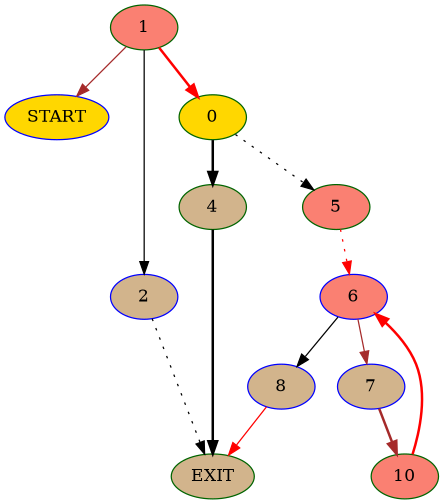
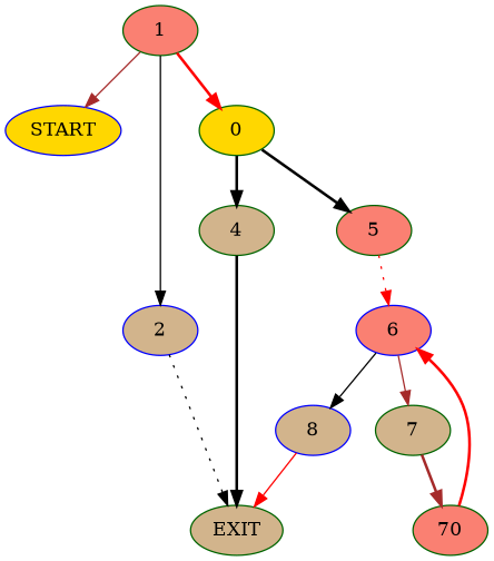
  digraph {
    node [color=darkgreen fillcolor=tan style=filled]
    edge [color=black style=bold]
    n1 [color=blue fillcolor=gold label=START]
    1 [fillcolor=salmon]
    2 [color=blue]
    n4 [fillcolor=gold label=0]
    n5 [label=EXIT]
    4
    5 [fillcolor=salmon]
    6 [color=blue fillcolor=salmon]
-   7 [color=blue]
+   7
    8 [color=blue]
-   10 [fillcolor=salmon]
+   10 [fillcolor=salmon label=70]
    1 -> n1 [color=brown style=solid]
    1 -> 2 [style=solid]
    1 -> n4 [color=red]
    2 -> n5 [style=dotted]
    n4 -> 4
-   n4 -> 5 [style=dotted]
+   n4 -> 5
    4 -> n5
    5 -> 6 [color=red style=dotted]
    6 -> 7 [color=brown style=solid]
    6 -> 8 [style=solid]
    7 -> 10 [color=brown]
    8 -> n5 [color=red style=solid]
    10 -> 6 [color=red]
  }
